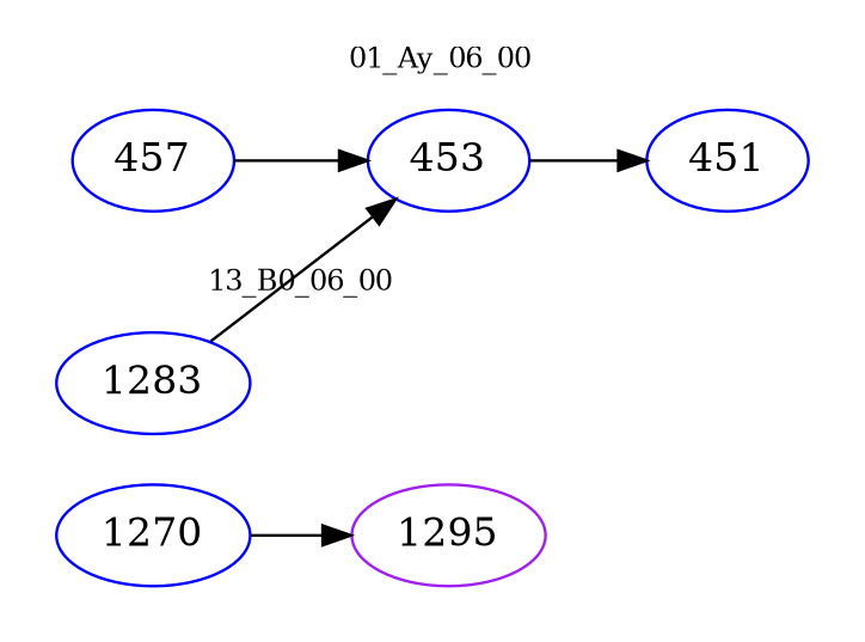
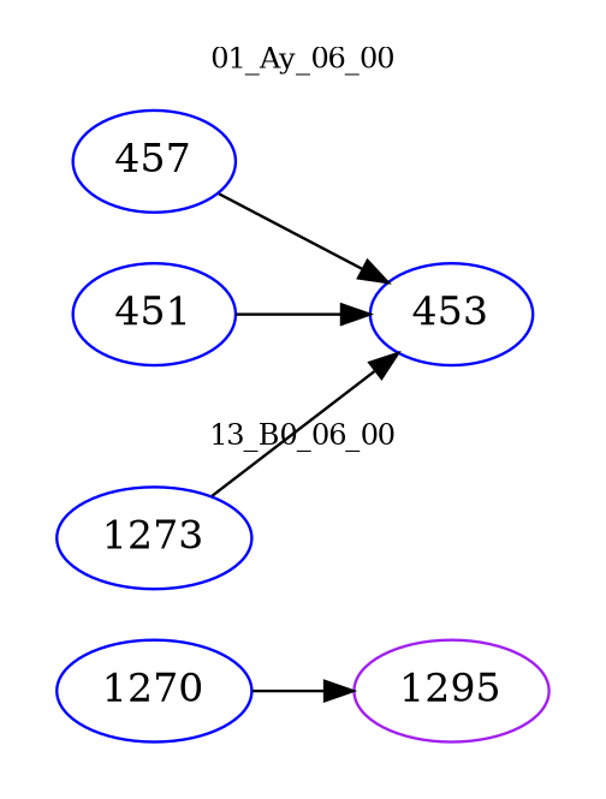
  digraph {
    rankdir=LR
    node [color=blue]
    edge [color=black]
    n1 [label=457]
    n2 [label=451]
    n3 [label=453]
-   n4 [label=1283]
+   n4 [label=1273]
    n5 [label=1270]
    n6 [color=purple label=1295]
    subgraph cluster_1 {
      color=white
      fontsize=10
      label="01_Ay_06_00"
      n1
      n2
      n3
    }
    subgraph cluster_2 {
      color=white
      fontsize=10
      label="13_B0_06_00"
      n4
      n5
      n6
    }
    n1 -> n3
-   n3 -> n2
+   n2 -> n3
    n4 -> n3
    n5 -> n6
  }
